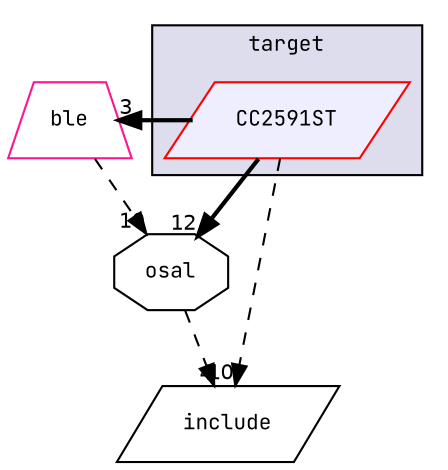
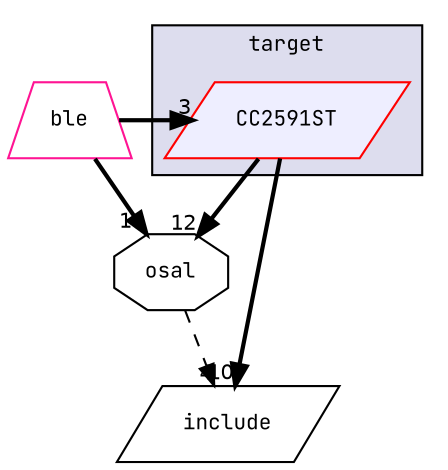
  digraph {
    compound=true
    fontname="JetBrains Mono"
    node [color=black fillcolor=white fontname="JetBrains Mono" fontsize=10 shape=parallelogram style=filled]
    edge [fontname="JetBrains Mono" headlabel=10 labeldistance=1.5 labelfontname=Helvetica labelfontsize=10 style=bold]
    n1 [color=red fillcolor="#eeeeff" label=CC2591ST pencolor=black]
    n2 [color=deeppink label=ble shape=trapezium]
    n3 [label=osal shape=octagon]
    n4 [label=include fillcolor="" style=""]
    subgraph cluster_1 {
      bgcolor="#ddddee"
      fontsize=10
      label=target
      pencolor=black
      n1
    }
-   n1 -> n2 [headlabel=3]
+   n2 -> n1 [headlabel=3]
    n1 -> n3 [headlabel=12]
-   n1 -> n4 [style=dashed]
-   n2 -> n3 [style=dashed]
+   n1 -> n4
+   n2 -> n3
    n3 -> n4 [headlabel=4 style=dashed]
  }
